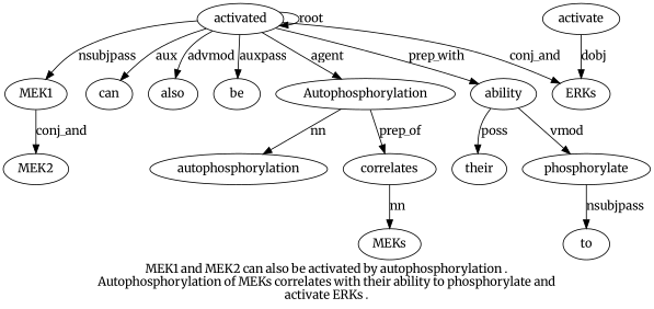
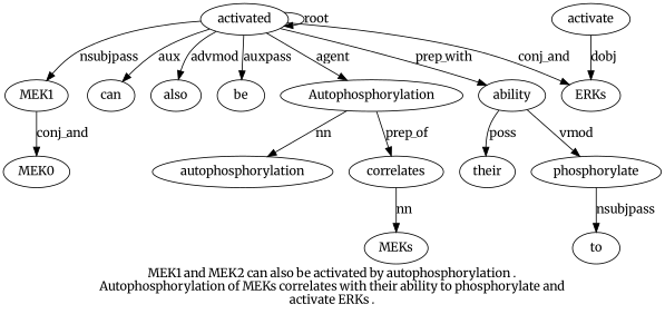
  digraph {
    fontname=Merriweather
    label="MEK1 and MEK2 can also be activated by autophosphorylation .\nAutophosphorylation of MEKs correlates with their ability to phosphorylate and\nactivate ERKs ."
    node [fillcolor=white fontname=Merriweather style=filled]
    edge [fontname=Merriweather]
    n1 [label=activated]
    n2 [label=MEK1]
    n3 [label=can]
    n4 [label=also]
    n5 [label=be]
    n6 [label=Autophosphorylation]
    n7 [label=ability]
    n8 [label=ERKs]
-   n9 [label=MEK2]
+   n9 [label=MEK0]
    n10 [label=autophosphorylation]
    n11 [label=correlates]
    n12 [label=their]
    n13 [label=phosphorylate]
    n14 [label=activate]
    n15 [label=MEKs]
    n16 [label=to]
    n1 -> n1 [label=root]
    n1 -> n2 [label=nsubjpass]
    n1 -> n3 [label=aux]
    n1 -> n4 [label=advmod]
    n1 -> n5 [label=auxpass]
    n1 -> n6 [label=agent]
    n1 -> n7 [label=prep_with]
    n1 -> n8 [label=conj_and]
    n2 -> n9 [label=conj_and]
    n6 -> n10 [label=nn]
    n6 -> n11 [label=prep_of]
    n7 -> n12 [label=poss]
    n7 -> n13 [label=vmod]
    n11 -> n15 [label=nn]
    n13 -> n16 [label=nsubjpass]
    n14 -> n8 [label=dobj]
  }
